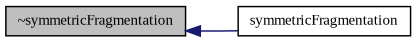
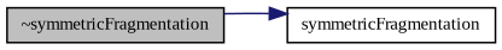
  digraph {
    rankdir=LR
    fontname="Liberation Serif"
    node [color=black fontname="Liberation Serif" fontsize=10 shape=record]
    n1 [fillcolor=grey75 fontcolor=black height=0.2 label="~symmetricFragmentation" style=filled width=0.4]
    n2 [height=0.2 label=symmetricFragmentation width=0.4]
-   n1 -> n2 [color=midnightblue dir=back fontname="Liberation Serif" fontsize=10 labelfontname=Helvetica labelfontsize=10 style=solid]
+   n2 -> n1 [color=midnightblue dir=back fontname="Liberation Serif" fontsize=10 labelfontname=Helvetica labelfontsize=10 style=solid]
  }
